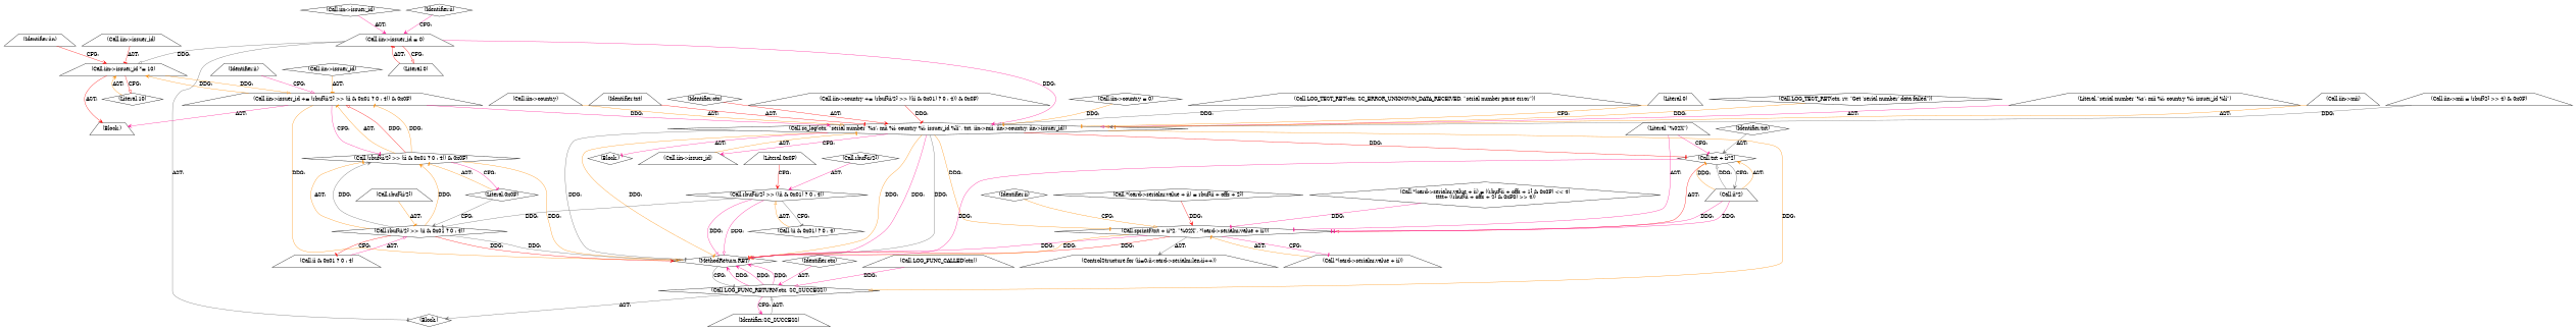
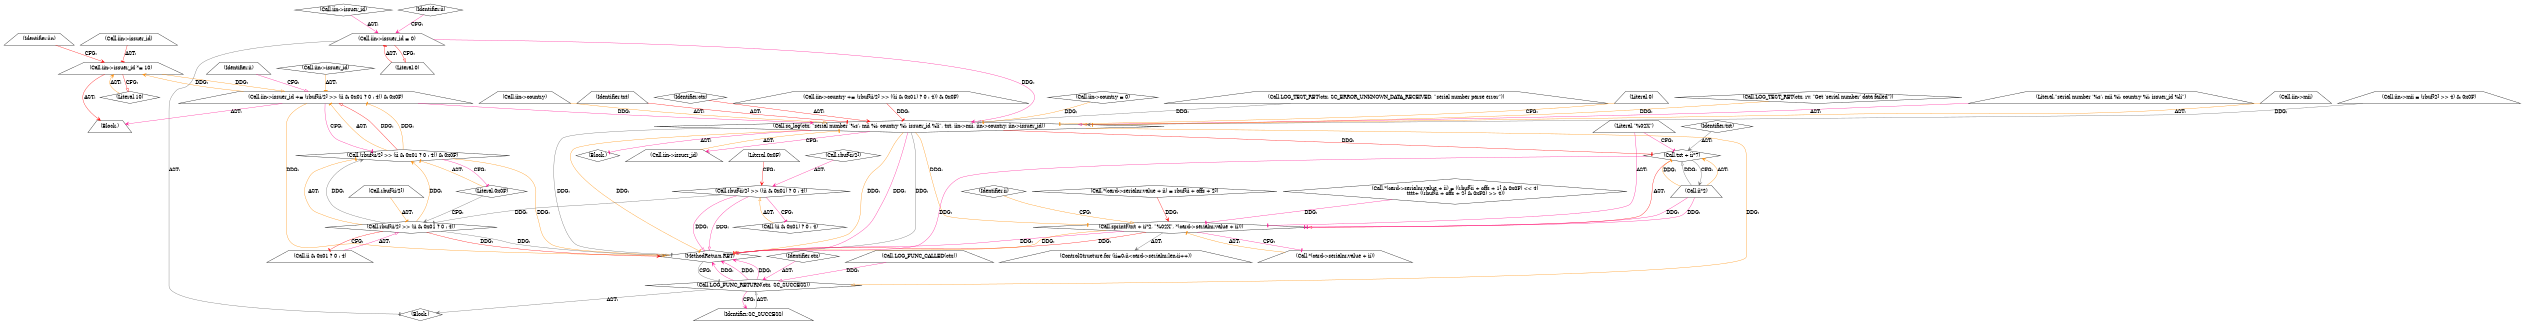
  digraph {
    node [shape=trapezium]
    edge [arrowhead=tee color=deeppink]
    n1 [label="(Call,iin->issuer_id *= 10)"]
    n2 [label="(Call,iin->issuer_id += (rbuf[ii/2] >> (ii & 0x01 ? 0 : 4)) & 0x0F)"]
    n3 [label="(Literal,10)" shape=diamond]
    n4 [label="(Block,)"]
    n5 [label="(Call,(rbuf[ii/2] >> (ii & 0x01 ? 0 : 4)) & 0x0F)" shape=diamond]
    n6 [label="(Call,sc_log(ctx, \"serial number '%s'; mii %i; country %i; issuer_id %li\", txt, iin->mii, iin->country, iin->issuer_id))" shape=diamond]
    n7 [label="(MethodReturn,RET)" shape=diamond]
    n8 [label="(Literal,0x0F)" shape=diamond]
    n9 [label="(Call,sprintf(txt + ii*2, \"%02X\", *(card->serialnr.value + ii)))" shape=diamond]
-   n10 [label="(Call,txt + ii*2)" shape=diamond]
+   n10 [label="(Call,txt + ii*7)" shape=diamond]
    n11 [label="(Call,LOG_FUNC_RETURN(ctx, SC_SUCCESS))" shape=diamond]
    n12 [label="(Block,)" shape=diamond]
    n13 [label="(Call,iin->issuer_id)"]
    n14 [label="(Call,rbuf[ii/2] >> (ii & 0x01 ? 0 : 4))" shape=diamond]
    n15 [label="(Call,ii & 0x01 ? 0 : 4)"]
    n16 [label="(Call,rbuf[ii/2] >> ((ii & 0x01) ? 0 : 4))" shape=diamond]
    n17 [label="(Call,(ii & 0x01) ? 0 : 4)" shape=diamond]
    n18 [label="(Call,iin->issuer_id = 0)"]
    n19 [label="(Literal,0)"]
    n20 [label="(Block,)" shape=diamond]
    n21 [label="(ControlStructure,for (ii=0;ii<card->serialnr.len;ii++))"]
    n22 [label="(Call,*(card->serialnr.value + ii))"]
    n23 [label="(Call,ii*2)"]
    n24 [label="(Identifier,SC_SUCCESS)"]
    n25 [label="(Identifier,ii)"]
    n26 [label="(Call,iin->country = 0)" shape=diamond]
    n27 [label="(Call,LOG_TEST_RET(ctx, SC_ERROR_UNKNOWN_DATA_RECEIVED, \"serial number parse error\"))"]
    n28 [label="(Call,rbuf[ii/2])" shape=diamond]
    n29 [label="(Identifier,txt)" shape=diamond]
    n30 [label="(Literal,0)"]
    n31 [label="(Call,iin->issuer_id)"]
    n32 [label="(Identifier,iin)"]
    n33 [label="(Call,iin->issuer_id)" shape=diamond]
    n34 [label="(Call,LOG_TEST_RET(ctx, rv, \"Get 'serial number' data failed\"))" shape=diamond]
    n35 [label="(Literal,\"serial number '%s'; mii %i; country %i; issuer_id %li\")"]
    n36 [label="(Call,rbuf[ii/2])"]
    n37 [label="(Literal,0x0F)"]
    n38 [label="(Call,iin->mii)"]
    n39 [label="(Identifier,ii)" shape=diamond]
    n40 [label="(Call,iin->mii = (rbuf[2] >> 4) & 0x0F)"]
    n41 [label="(Identifier,ii)" shape=diamond]
    n42 [label="(Literal,\"%02X\")"]
    n43 [label="(Call,*(card->serialnr.value + ii) = rbuf[ii + offs + 2])" shape=diamond]
    n44 [label="(Identifier,ctx)" shape=diamond]
    n45 [label="(Call,*(card->serialnr.value + ii) = ((rbuf[ii + offs + 1] & 0x0F) << 4)\n \t\t\t\t+ ((rbuf[ii + offs + 2] & 0xF0) >> 4))" shape=diamond]
    n46 [label="(Call,iin->country)"]
    n47 [label="(Call,LOG_FUNC_CALLED(ctx))"]
    n48 [label="(Identifier,txt)"]
    n49 [label="(Identifier,ctx)" shape=diamond]
    n50 [label="(Call,iin->issuer_id)" shape=diamond]
    n51 [label="(Call,iin->country += (rbuf[ii/2] >> ((ii & 0x01) ? 0 : 4)) & 0x0F)"]
    n1 -> n2 [arrowhead=onormal color=darkorange label="DDG: "]
    n1 -> n3 [arrowhead=onormal color=red label="CFG: "]
    n1 -> n4 [arrowhead=vee color=red label="AST: "]
    n2 -> n1 [arrowhead=vee color=darkorange label="DDG: "]
    n2 -> n4 [arrowhead=vee label="AST: "]
    n2 -> n5 [label="CFG: "]
    n2 -> n6 [arrowhead=vee label="DDG: "]
    n2 -> n7 [arrowhead=vee color=darkorange label="DDG: "]
    n3 -> n1 [arrowhead=vee color=darkorange label="AST: "]
    n5 -> n2 [color=darkorange label="AST: "]
    n5 -> n2 [arrowhead=onormal color=red label="DDG: "]
    n5 -> n2 [color=darkorange label="DDG: "]
    n5 -> n7 [arrowhead=onormal color=darkorange label="DDG: "]
    n5 -> n8 [label="CFG: "]
    n6 -> n7 [arrowhead=vee color=darkorange label="DDG: "]
    n6 -> n7 [arrowhead=onormal label="DDG: "]
    n6 -> n7 [arrowhead=onormal color=gray40 label="DDG: "]
    n6 -> n7 [color=gray40 label="DDG: "]
    n6 -> n7 [color=darkorange label="DDG: "]
    n6 -> n9 [color=darkorange label="DDG: "]
    n6 -> n10 [color=red label="DDG: "]
    n6 -> n11 [arrowhead=onormal color=darkorange label="DDG: "]
    n6 -> n12 [label="AST: "]
    n6 -> n13 [arrowhead=vee label="CFG: "]
    n7 -> n11 [color=gray40 label="CFG: "]
    n8 -> n5 [color=darkorange label="AST: "]
    n8 -> n14 [arrowhead=vee color=gray40 label="CFG: "]
    n9 -> n7 [color=red label="DDG: "]
    n9 -> n7 [arrowhead=onormal label="DDG: "]
    n9 -> n7 [arrowhead=vee color=darkorange label="DDG: "]
    n9 -> n21 [arrowhead=vee color=gray40 label="AST: "]
    n9 -> n22 [label="CFG: "]
    n10 -> n7 [arrowhead=onormal label="DDG: "]
    n10 -> n9 [arrowhead=onormal color=red label="AST: "]
    n10 -> n23 [arrowhead=vee color=gray40 label="CFG: "]
    n11 -> n7 [arrowhead=vee label="DDG: "]
    n11 -> n7 [arrowhead=vee label="DDG: "]
    n11 -> n7 [arrowhead=vee label="DDG: "]
    n11 -> n20 [arrowhead=vee color=gray40 label="AST: "]
    n11 -> n24 [arrowhead=vee label="CFG: "]
    n13 -> n6 [color=darkorange label="AST: "]
    n14 -> n5 [color=darkorange label="AST: "]
    n14 -> n5 [arrowhead=vee color=darkorange label="DDG: "]
    n14 -> n5 [arrowhead=vee color=gray40 label="DDG: "]
    n14 -> n7 [arrowhead=vee color=red label="DDG: "]
    n14 -> n7 [arrowhead=onormal color=gray40 label="DDG: "]
    n14 -> n15 [color=red label="CFG: "]
    n15 -> n14 [arrowhead=onormal label="AST: "]
    n16 -> n7 [arrowhead=onormal label="DDG: "]
    n16 -> n7 [arrowhead=onormal label="DDG: "]
    n16 -> n14 [color=gray40 label="DDG: "]
-   n16 -> n17 [color=gray40 label="CFG: "]
+   n16 -> n17 [label="CFG: "]
    n17 -> n16 [arrowhead=onormal color=darkorange label="AST: "]
-   n18 -> n1 [arrowhead=onormal color=gray40 label="DDG: "]
    n18 -> n6 [arrowhead=vee label="DDG: "]
    n18 -> n19 [arrowhead=onormal color=red label="CFG: "]
    n18 -> n20 [color=gray40 label="AST: "]
    n19 -> n18 [color=red label="AST: "]
    n22 -> n9 [color=darkorange label="AST: "]
    n23 -> n9 [label="DDG: "]
    n23 -> n9 [label="DDG: "]
    n23 -> n10 [arrowhead=vee color=darkorange label="AST: "]
    n23 -> n10 [color=darkorange label="DDG: "]
    n23 -> n10 [arrowhead=onormal color=gray40 label="DDG: "]
    n24 -> n11 [arrowhead=onormal color=gray40 label="AST: "]
    n25 -> n2 [arrowhead=onormal label="CFG: "]
    n26 -> n6 [color=darkorange label="DDG: "]
    n27 -> n6 [arrowhead=onormal color=gray40 label="DDG: "]
    n28 -> n16 [arrowhead=vee label="AST: "]
    n29 -> n10 [arrowhead=vee color=gray40 label="AST: "]
    n30 -> n6 [color=darkorange label="CFG: "]
    n31 -> n1 [color=red label="AST: "]
    n32 -> n1 [arrowhead=vee color=red label="CFG: "]
    n33 -> n18 [arrowhead=vee label="AST: "]
    n34 -> n6 [color=darkorange label="DDG: "]
    n35 -> n6 [arrowhead=onormal label="AST: "]
    n36 -> n14 [color=darkorange label="AST: "]
    n37 -> n16 [arrowhead=vee color=red label="CFG: "]
    n38 -> n6 [arrowhead=onormal color=darkorange label="AST: "]
    n39 -> n18 [arrowhead=vee label="CFG: "]
    n40 -> n6 [arrowhead=vee color=gray40 label="DDG: "]
    n41 -> n9 [arrowhead=onormal color=darkorange label="CFG: "]
    n42 -> n9 [label="AST: "]
    n42 -> n10 [label="CFG: "]
    n43 -> n9 [arrowhead=vee color=red label="DDG: "]
    n44 -> n11 [arrowhead=vee label="AST: "]
    n45 -> n9 [label="DDG: "]
    n46 -> n6 [arrowhead=onormal color=darkorange label="AST: "]
    n47 -> n11 [arrowhead=onormal label="DDG: "]
    n48 -> n6 [color=red label="AST: "]
    n49 -> n6 [arrowhead=vee color=red label="AST: "]
    n50 -> n2 [color=darkorange label="AST: "]
    n51 -> n6 [color=red label="DDG: "]
  }
